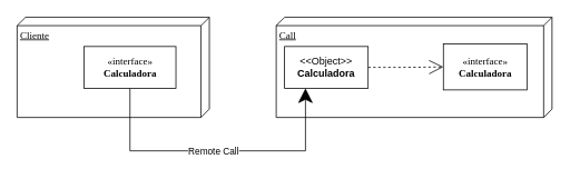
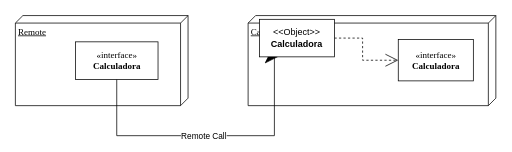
  <mxCell id="0" />
  <mxCell id="1" parent="0" />
- <mxCell id="2" value="Cliente" style="verticalAlign=top;align=left;spacingTop=8;spacingLeft=2;spacingRight=12;shape=cube;size=10;direction=south;fontStyle=4;html=1;rounded=0;shadow=0;comic=0;labelBackgroundColor=none;strokeWidth=1;fontFamily=Verdana;fontSize=12" parent="1" vertex="1"><mxGeometry x="20" y="20" width="230" height="120" as="geometry" /></mxCell>
+ <mxCell id="2" value="Remote" style="verticalAlign=top;align=left;spacingTop=8;spacingLeft=2;spacingRight=12;shape=cube;size=10;direction=south;fontStyle=4;html=1;rounded=0;shadow=0;comic=0;labelBackgroundColor=none;strokeWidth=1;fontFamily=Verdana;fontSize=12" parent="1" vertex="1"><mxGeometry x="20" y="20" width="230" height="120" as="geometry" /></mxCell>
  <mxCell id="3" value="Call" style="verticalAlign=top;align=left;spacingTop=8;spacingLeft=2;spacingRight=12;shape=cube;size=10;direction=south;fontStyle=4;html=1;rounded=0;shadow=0;comic=0;labelBackgroundColor=none;strokeWidth=1;fontFamily=Verdana;fontSize=12" parent="1" vertex="1"><mxGeometry x="330" y="20" width="330" height="120" as="geometry" /></mxCell>
  <mxCell id="4" style="edgeStyle=orthogonalEdgeStyle;rounded=0;orthogonalLoop=1;jettySize=auto;html=1;exitX=0.5;exitY=1;exitDx=0;exitDy=0;endSize=15;entryX=0.25;entryY=1;entryDx=0;entryDy=0;" edge="1" parent="1" source="6" target="9"><mxGeometry relative="1" as="geometry"><mxPoint x="380" y="170" as="targetPoint" /><Array as="points"><mxPoint x="155" y="180" /><mxPoint x="365" y="180" /></Array></mxGeometry></mxCell>
  <mxCell id="5" value="Remote Call" style="edgeLabel;html=1;align=center;verticalAlign=middle;resizable=0;points=[];" vertex="1" connectable="0" parent="4"><mxGeometry x="-0.036" relative="1" as="geometry"><mxPoint as="offset" /></mxGeometry></mxCell>
  <mxCell id="6" value="«interface»&lt;br&gt;&lt;b&gt;Calculadora&lt;/b&gt;" style="html=1;rounded=0;shadow=0;comic=0;labelBackgroundColor=none;strokeWidth=1;fontFamily=Verdana;fontSize=12;align=center;" parent="1" vertex="1"><mxGeometry x="100" y="55" width="110" height="50" as="geometry" /></mxCell>
  <mxCell id="7" value="«interface»&lt;br&gt;&lt;b&gt;Calculadora&lt;/b&gt;" style="html=1;rounded=0;shadow=0;comic=0;labelBackgroundColor=none;strokeWidth=1;fontFamily=Verdana;fontSize=12;align=center;" parent="1" vertex="1"><mxGeometry x="530" y="52" width="100" height="55" as="geometry" /></mxCell>
  <mxCell id="8" style="edgeStyle=orthogonalEdgeStyle;rounded=0;orthogonalLoop=1;jettySize=auto;html=1;exitX=1;exitY=0.5;exitDx=0;exitDy=0;entryX=0;entryY=0.5;entryDx=0;entryDy=0;dashed=1;endArrow=open;endFill=0;endSize=15;" edge="1" parent="1" source="9" target="7"><mxGeometry relative="1" as="geometry" /></mxCell>
- <mxCell id="9" value="&amp;lt;&amp;lt;Object&amp;gt;&amp;gt;&lt;br&gt;&lt;b&gt;Calculadora&lt;/b&gt;" style="rounded=0;whiteSpace=wrap;html=1;" vertex="1" parent="1"><mxGeometry x="340" y="55" width="100" height="50" as="geometry" /></mxCell>
+ <mxCell id="9" value="&amp;lt;&amp;lt;Object&amp;gt;&amp;gt;&lt;br&gt;&lt;b&gt;Calculadora&lt;/b&gt;" style="rounded=0;whiteSpace=wrap;html=1;" vertex="1" parent="1"><mxGeometry x="345" y="25" width="100" height="50" as="geometry" /></mxCell>
